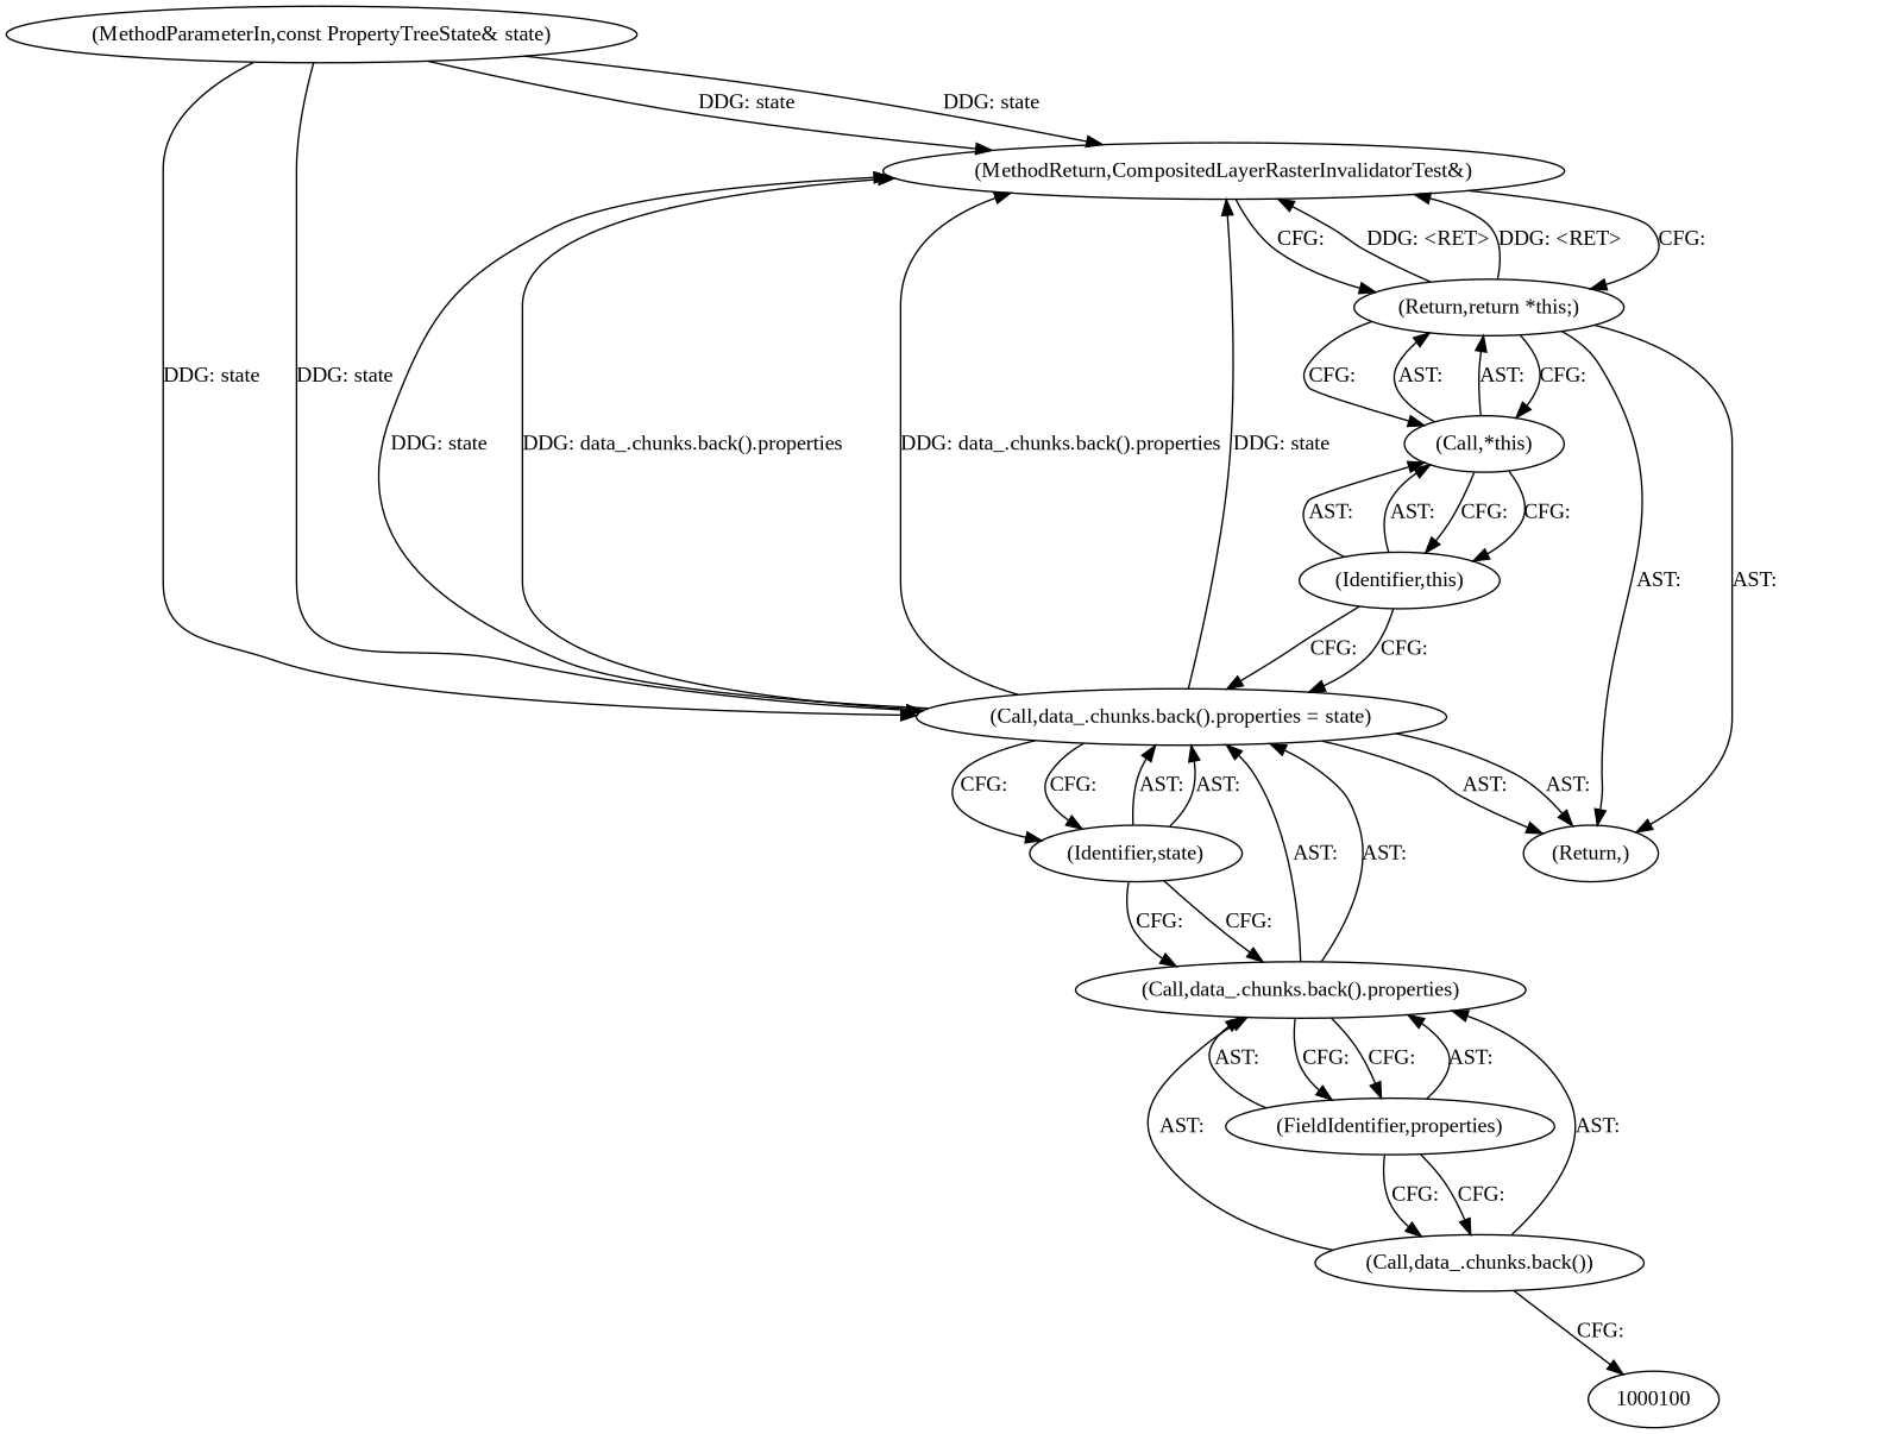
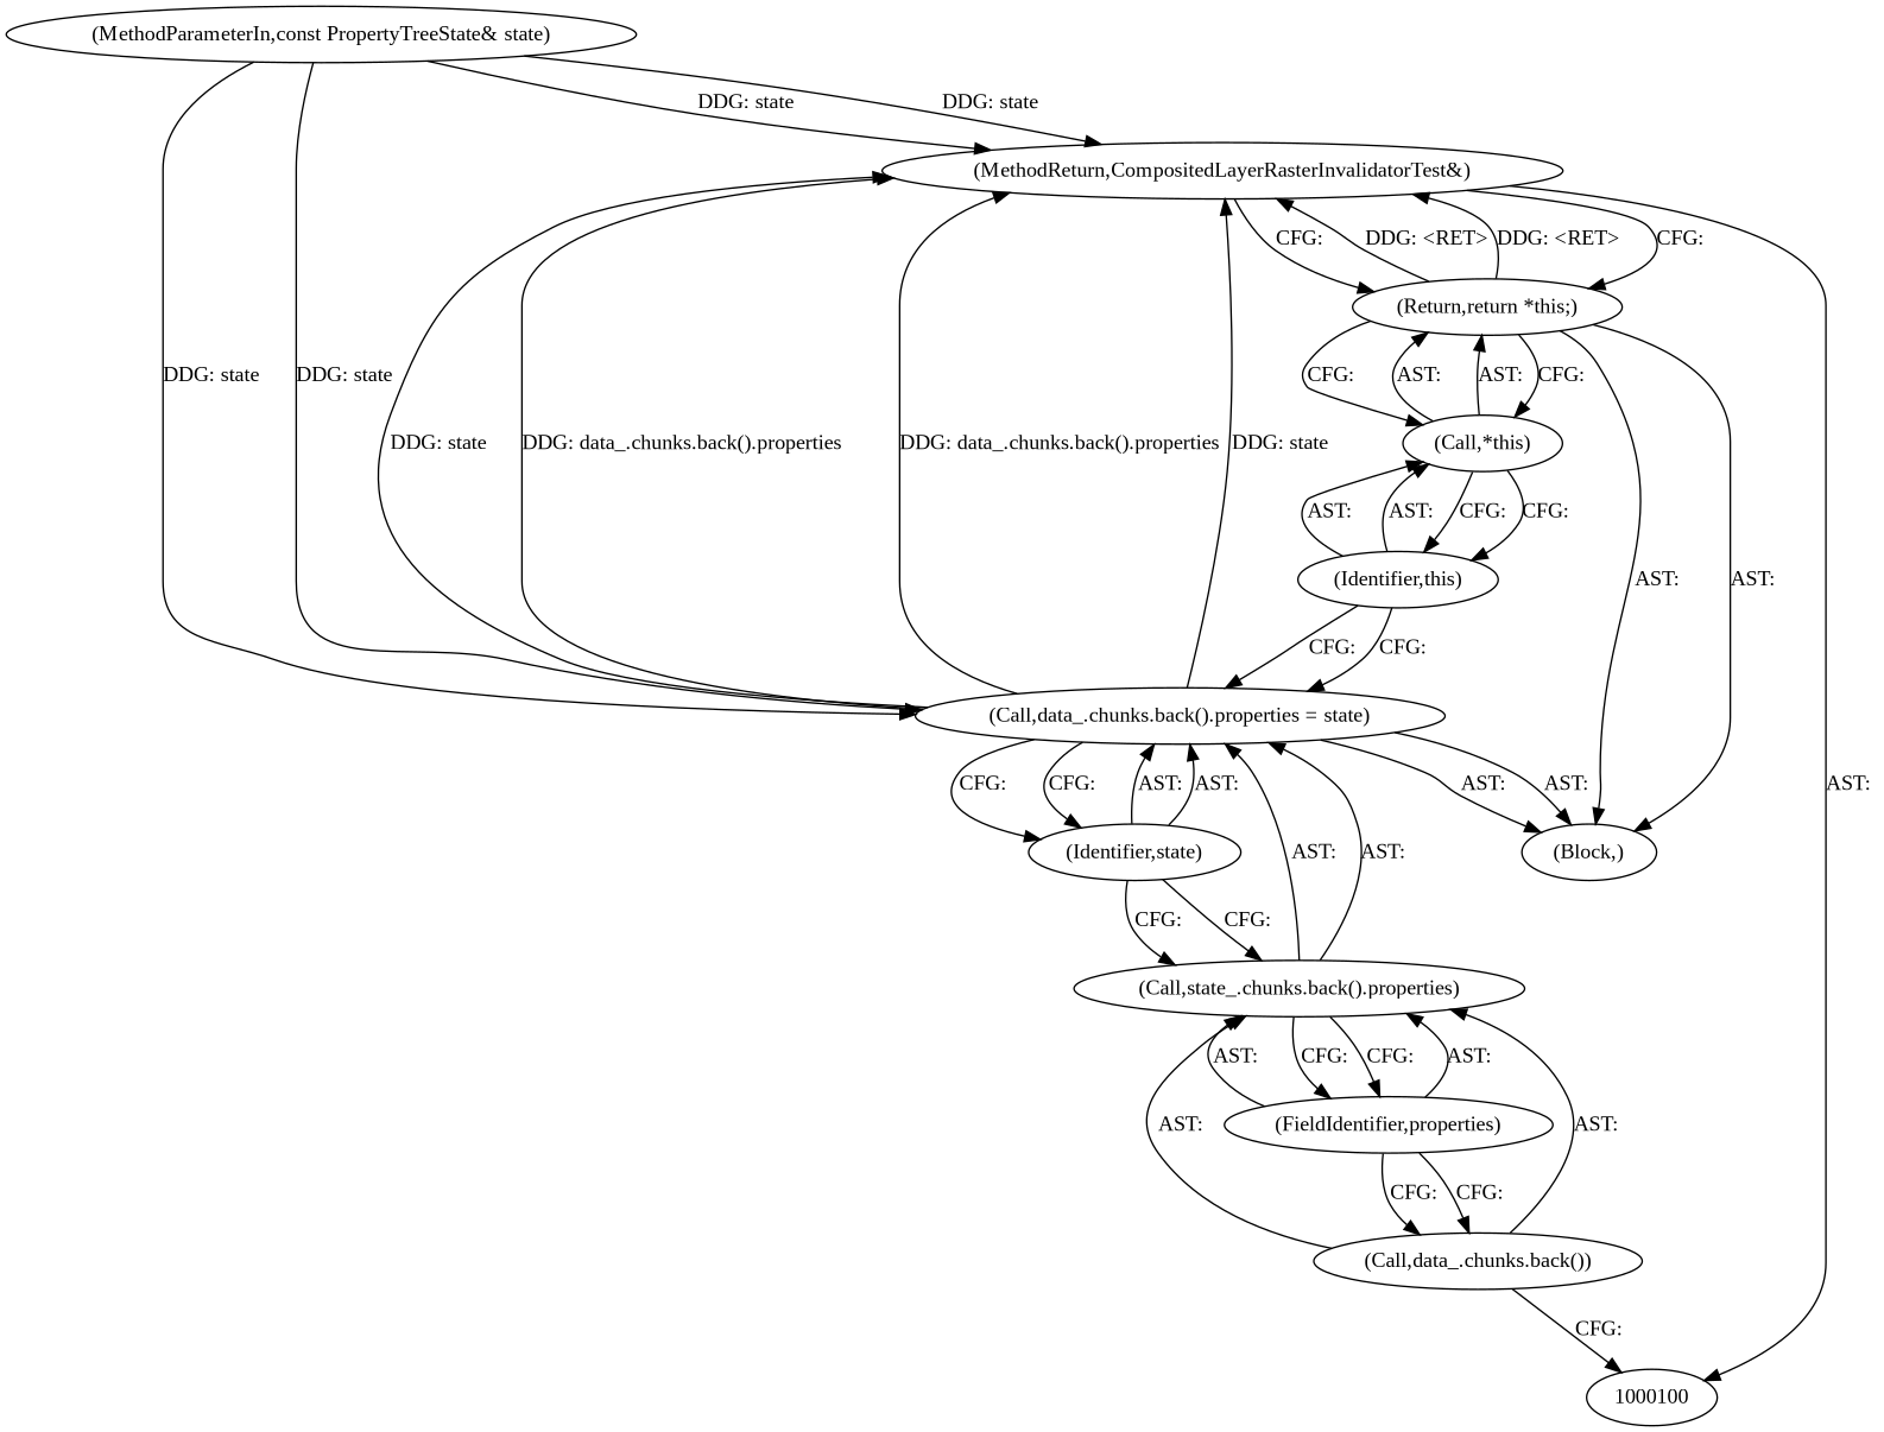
  digraph {
    fontname="Liberation Serif"
    node [fontname="Liberation Serif"]
    edge [fontname="Liberation Serif"]
    n1 [label="(MethodReturn,CompositedLayerRasterInvalidatorTest&)"]
    n2 [label="(Return,return *this;)"]
    1000100
-   n4 [label="(Return,)"]
+   n4 [label="(Block,)"]
    n5 [label="(Call,*this)"]
    n6 [label="(MethodParameterIn,const PropertyTreeState& state)"]
    n7 [label="(Call,data_.chunks.back().properties = state)"]
    n8 [label="(Identifier,state)"]
    n9 [label="(FieldIdentifier,properties)"]
-   n10 [label="(Call,data_.chunks.back().properties)"]
+   n10 [label="(Call,state_.chunks.back().properties)"]
    n11 [label="(Call,data_.chunks.back())"]
    n12 [label="(Identifier,this)"]
    n1 -> n2 [label="CFG: "]
    n1 -> n2 [label="CFG: "]
+   n1 -> 1000100 [label="AST: "]
    n2 -> n1 [label="DDG: <RET>"]
    n2 -> n1 [label="DDG: <RET>"]
    n2 -> n4 [label="AST: "]
    n2 -> n4 [label="AST: "]
    n2 -> n5 [label="CFG: "]
    n2 -> n5 [label="CFG: "]
    n5 -> n2 [label="AST: "]
    n5 -> n2 [label="AST: "]
    n5 -> n12 [label="CFG: "]
    n5 -> n12 [label="CFG: "]
    n6 -> n1 [label="DDG: state"]
    n6 -> n1 [label="DDG: state"]
    n6 -> n7 [label="DDG: state"]
    n6 -> n7 [label="DDG: state"]
    n7 -> n1 [label="DDG: state"]
    n7 -> n1 [label="DDG: data_.chunks.back().properties"]
    n7 -> n1 [label="DDG: state"]
    n7 -> n1 [label="DDG: data_.chunks.back().properties"]
    n7 -> n4 [label="AST: "]
    n7 -> n4 [label="AST: "]
    n7 -> n8 [label="CFG: "]
    n7 -> n8 [label="CFG: "]
    n8 -> n7 [label="AST: "]
    n8 -> n7 [label="AST: "]
    n8 -> n10 [label="CFG: "]
    n8 -> n10 [label="CFG: "]
    n9 -> n10 [label="AST: "]
    n9 -> n10 [label="AST: "]
    n9 -> n11 [label="CFG: "]
    n9 -> n11 [label="CFG: "]
    n10 -> n7 [label="AST: "]
    n10 -> n7 [label="AST: "]
    n10 -> n9 [label="CFG: "]
    n10 -> n9 [label="CFG: "]
    n11 -> 1000100 [label="CFG: "]
    n11 -> n10 [label="AST: "]
    n11 -> n10 [label="AST: "]
    n12 -> n5 [label="AST: "]
    n12 -> n5 [label="AST: "]
    n12 -> n7 [label="CFG: "]
    n12 -> n7 [label="CFG: "]
  }
